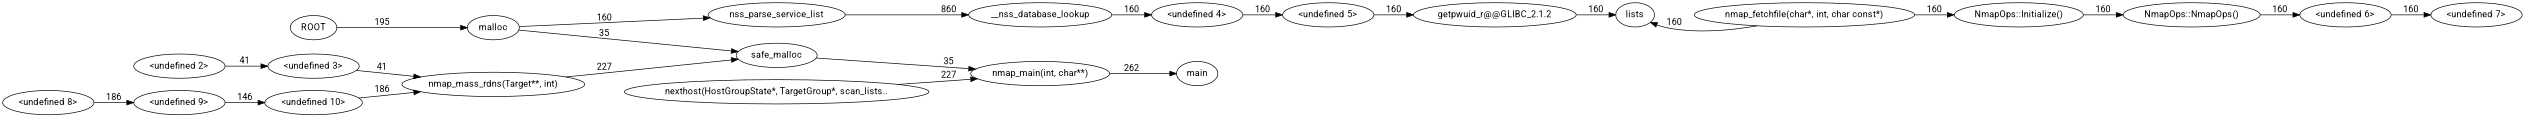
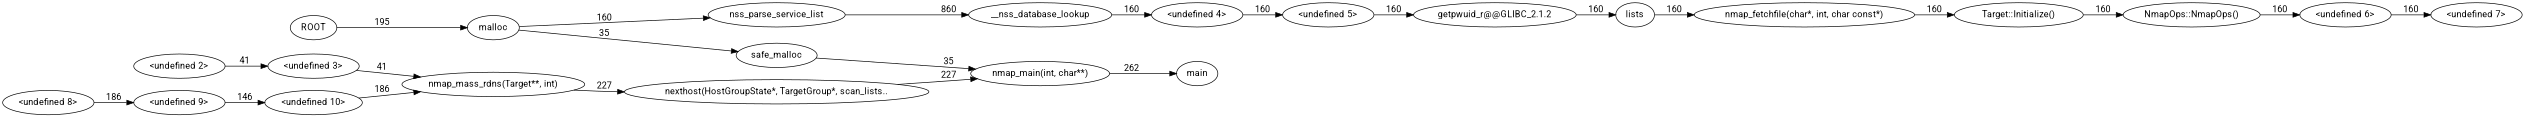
  digraph {
    fontname=Roboto
    rankdir=LR
    node [fontname=Roboto]
    edge [fontname=Roboto]
    ROOT
    malloc
    safe_malloc
    nss_parse_service_list
    "nmap_main(int, char**)"
    __nss_database_lookup
    main
    "<undefined 2>"
    "<undefined 3>"
    "<undefined 8>"
    "<undefined 9>"
    "nmap_mass_rdns(Target**, int)"
    "nexthost(HostGroupState*, TargetGroup*, scan_lists.."
    "<undefined 4>"
    "<undefined 5>"
    "getpwuid_r@@GLIBC_2.1.2"
    n17 [label=lists]
    "nmap_fetchfile(char*, int, char const*)"
-   "NmapOps::Initialize()"
+   "NmapOps::Initialize()" [label="Target::Initialize()"]
    "NmapOps::NmapOps()"
    "<undefined 6>"
    "<undefined 7>"
    "<undefined 10>"
    ROOT -> malloc [label=195]
    malloc -> safe_malloc [label=35]
    malloc -> nss_parse_service_list [label=160]
    safe_malloc -> "nmap_main(int, char**)" [label=35]
    nss_parse_service_list -> __nss_database_lookup [label=860]
    "nmap_main(int, char**)" -> main [label=262]
    __nss_database_lookup -> "<undefined 4>" [label=160]
    "<undefined 2>" -> "<undefined 3>" [label=41]
    "<undefined 3>" -> "nmap_mass_rdns(Target**, int)" [label=41]
    "<undefined 8>" -> "<undefined 9>" [label=186]
    "<undefined 9>" -> "<undefined 10>" [label=146]
-   "nmap_mass_rdns(Target**, int)" -> safe_malloc [label=227]
+   "nmap_mass_rdns(Target**, int)" -> "nexthost(HostGroupState*, TargetGroup*, scan_lists.." [label=227]
    "nexthost(HostGroupState*, TargetGroup*, scan_lists.." -> "nmap_main(int, char**)" [label=227]
    "<undefined 4>" -> "<undefined 5>" [label=160]
    "<undefined 5>" -> "getpwuid_r@@GLIBC_2.1.2" [label=160]
    "getpwuid_r@@GLIBC_2.1.2" -> n17 [label=160]
-   "nmap_fetchfile(char*, int, char const*)" -> n17 [label=160]
+   n17 -> "nmap_fetchfile(char*, int, char const*)" [label=160]
    "nmap_fetchfile(char*, int, char const*)" -> "NmapOps::Initialize()" [label=160]
    "NmapOps::Initialize()" -> "NmapOps::NmapOps()" [label=160]
    "NmapOps::NmapOps()" -> "<undefined 6>" [label=160]
    "<undefined 6>" -> "<undefined 7>" [label=160]
    "<undefined 10>" -> "nmap_mass_rdns(Target**, int)" [label=186]
  }
